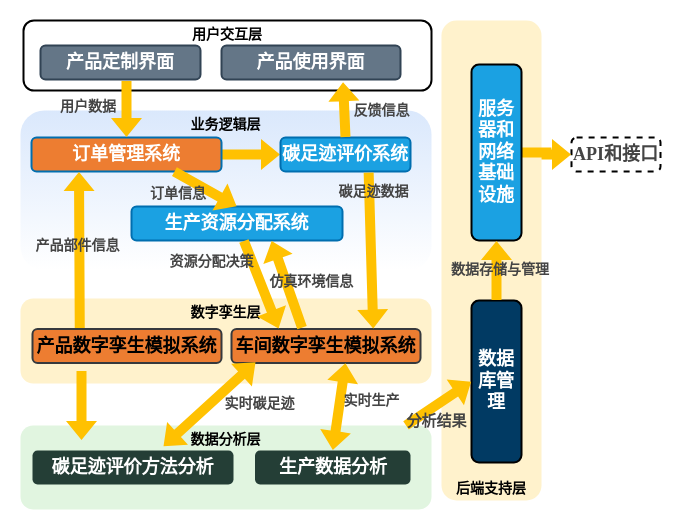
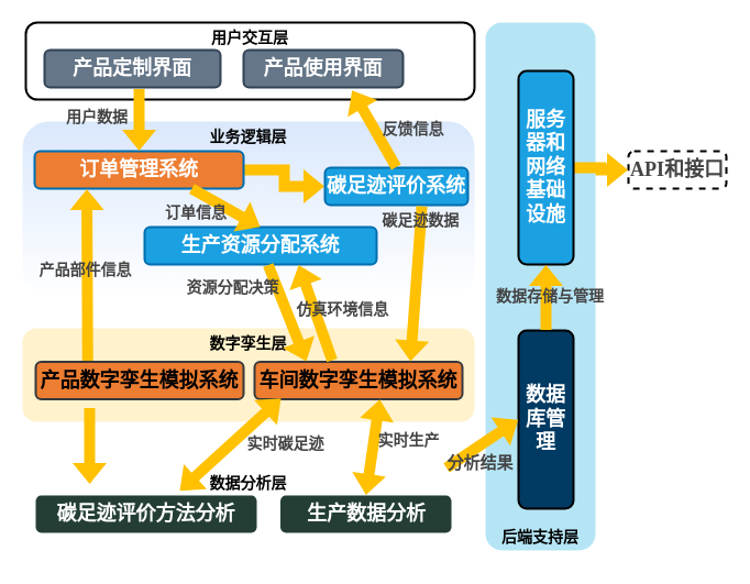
  <mxCell id="0" />
  <mxCell id="1" parent="0" />
  <mxCell id="2" value="API和接口" style="whiteSpace=wrap;strokeWidth=2;fontSize=18;fontFamily=Times New Roman;fontColor=#444444;rounded=1;fontStyle=1;dashed=1;" parent="1" vertex="1"><mxGeometry x="571" y="137" width="89" height="34" as="geometry" /></mxCell>
- <mxCell id="3" value="后端支持层" style="whiteSpace=wrap;strokeWidth=2;verticalAlign=bottom;fontFamily=Times New Roman;fontSize=14;rounded=1;fontStyle=1;fillColor=#fff2cc;strokeColor=none;" parent="1" vertex="1"><mxGeometry x="441" y="20" width="100" height="480" as="geometry" /></mxCell>
+ <mxCell id="3" value="后端支持层" style="whiteSpace=wrap;strokeWidth=2;verticalAlign=bottom;fontFamily=Times New Roman;fontSize=14;rounded=1;fontStyle=1;fillColor=#B5E5F5;strokeColor=none;" parent="1" vertex="1"><mxGeometry x="441" y="20" width="100" height="480" as="geometry" /></mxCell>
  <mxCell id="4" value="数据库管理" style="whiteSpace=wrap;strokeWidth=2;fontSize=18;fontFamily=Times New Roman;fontColor=#FFFFFF;rounded=1;fontStyle=1;fillColor=#013a63;" parent="1" vertex="1"><mxGeometry x="471" y="300" width="50" height="162" as="geometry" /></mxCell>
  <mxCell id="5" style="edgeStyle=orthogonalEdgeStyle;rounded=0;orthogonalLoop=1;jettySize=auto;html=1;fontFamily=Times New Roman;fontColor=#444444;fontStyle=1;shape=flexArrow;endArrow=block;fontSize=14;strokeColor=none;startArrow=none;fillColor=#ffc101;" parent="1" source="6" target="2" edge="1"><mxGeometry relative="1" as="geometry" /></mxCell>
  <mxCell id="6" value="服务器和网络基础设施" style="whiteSpace=wrap;strokeWidth=2;fontSize=18;fontFamily=Times New Roman;fontColor=#FFFFFF;rounded=1;fontStyle=1;fillColor=#1ba1e2;" parent="1" vertex="1"><mxGeometry x="471" y="64" width="50" height="176" as="geometry" /></mxCell>
- <mxCell id="7" value="数据分析层" style="whiteSpace=wrap;strokeWidth=2;verticalAlign=top;fontFamily=Times New Roman;fontSize=14;rounded=1;shadow=0;glass=0;fillColor=#E1F5E0;strokeColor=none;fontStyle=1" parent="1" vertex="1"><mxGeometry x="20" y="424.95" width="411" height="84" as="geometry" /></mxCell>
+ <mxCell id="7" value="数据分析层" style="whiteSpace=wrap;strokeWidth=2;verticalAlign=top;fontFamily=Times New Roman;fontSize=14;rounded=1;shadow=0;glass=0;fillColor=#ffffff;strokeColor=none;fontStyle=1;" parent="1" vertex="1"><mxGeometry x="20" y="424.95" width="411" height="84" as="geometry" /></mxCell>
  <mxCell id="8" value="生产数据分析" style="whiteSpace=wrap;strokeWidth=2;fontSize=18;fontFamily=Times New Roman;fontColor=#FFFFFF;rounded=1;fillColor=#243e36;strokeColor=none;fontStyle=1" parent="1" vertex="1"><mxGeometry x="254.5" y="449.95" width="155.5" height="34" as="geometry" /></mxCell>
  <mxCell id="9" value="碳足迹评价方法分析" style="whiteSpace=wrap;strokeWidth=2;fontSize=18;fontFamily=Times New Roman;fontColor=#FFFFFF;rounded=1;fillColor=#243e36;strokeColor=none;fontStyle=1" parent="1" vertex="1"><mxGeometry x="32" y="449.95" width="201" height="34" as="geometry" /></mxCell>
  <mxCell id="10" value="数字孪生层" style="whiteSpace=wrap;strokeWidth=2;verticalAlign=top;fontFamily=Times New Roman;fontSize=14;rounded=1;fillColor=#fff2cc;strokeColor=none;fontStyle=1" parent="1" vertex="1"><mxGeometry x="20" y="298" width="411" height="85" as="geometry" /></mxCell>
  <mxCell id="11" value="车间数字孪生模拟系统" style="whiteSpace=wrap;strokeWidth=2;fontSize=18;fontFamily=Times New Roman;rounded=1;fillColor=#ed7d31;strokeColor=#36393d;fontStyle=1" parent="1" vertex="1"><mxGeometry x="231" y="328.5" width="189" height="34" as="geometry" /></mxCell>
  <mxCell id="12" value="业务逻辑层" style="whiteSpace=wrap;strokeWidth=2;verticalAlign=top;fontFamily=Times New Roman;fontSize=14;rounded=1;fillColor=#dae8fc;strokeColor=none;fontStyle=1;gradientColor=#FFFFFF;" parent="1" vertex="1"><mxGeometry x="20" y="110" width="411" height="160" as="geometry" /></mxCell>
  <mxCell id="13" style="edgeStyle=orthogonalEdgeStyle;rounded=0;orthogonalLoop=1;jettySize=auto;html=1;entryX=0;entryY=0.5;entryDx=0;entryDy=0;labelBackgroundColor=default;endArrow=block;fontSize=14;fontFamily=Times New Roman;strokeColor=none;fontColor=#444444;startArrow=none;fontStyle=1;fillColor=#ffc101;shape=flexArrow;" edge="1" parent="1" source="14" target="16"><mxGeometry relative="1" as="geometry" /></mxCell>
  <mxCell id="14" value="订单管理系统" style="whiteSpace=wrap;strokeWidth=2;fontSize=18;fontFamily=Times New Roman;rounded=1;fillColor=#ed7d31;strokeColor=#006EAF;fontStyle=1;fontColor=#ffffff;" parent="1" vertex="1"><mxGeometry x="31" y="137" width="190" height="34" as="geometry" /></mxCell>
  <mxCell id="15" value="生产资源分配系统" style="whiteSpace=wrap;strokeWidth=2;fontSize=18;fontFamily=Times New Roman;rounded=1;fillColor=#1ba1e2;strokeColor=#006EAF;fontStyle=1;fontColor=#ffffff;" parent="1" vertex="1"><mxGeometry x="131" y="206" width="211" height="34" as="geometry" /></mxCell>
- <mxCell id="16" value="碳足迹评价系统" style="whiteSpace=wrap;strokeWidth=2;fontSize=18;fontFamily=Times New Roman;rounded=1;fillColor=#1ba1e2;strokeColor=#006EAF;fontStyle=1;fontColor=#ffffff;" parent="1" vertex="1"><mxGeometry x="280" y="137" width="130" height="34" as="geometry" /></mxCell>
+ <mxCell id="16" value="碳足迹评价系统" style="whiteSpace=wrap;strokeWidth=2;fontSize=18;fontFamily=Times New Roman;rounded=1;fillColor=#1ba1e2;strokeColor=#006EAF;fontStyle=1;fontColor=#ffffff;" parent="1" vertex="1"><mxGeometry x="295" y="152" width="130" height="34" as="geometry" /></mxCell>
  <mxCell id="17" value="用户交互层" style="whiteSpace=wrap;strokeWidth=2;verticalAlign=top;fontFamily=Times New Roman;fontSize=14;rounded=1;fontStyle=1;" parent="1" vertex="1"><mxGeometry x="23" y="20" width="408" height="70" as="geometry" /></mxCell>
  <mxCell id="18" value="产品定制界面" style="whiteSpace=wrap;strokeWidth=2;fontFamily=Times New Roman;fontSize=18;fontColor=#ffffff;rounded=1;fillColor=#647687;strokeColor=#314354;fontStyle=1" parent="1" vertex="1"><mxGeometry x="40" y="45" width="160" height="34" as="geometry" /></mxCell>
  <mxCell id="19" value="用户数据" style="curved=1;startArrow=none;endArrow=block;entryX=0.5;entryY=0.006;rounded=0;fontFamily=Times New Roman;fontSize=14;fontColor=#444444;fontStyle=1;shape=flexArrow;fillColor=#ffc101;strokeColor=none;labelBackgroundColor=none;" parent="1" target="14" edge="1"><mxGeometry x="-0.123" y="-38" relative="1" as="geometry"><Array as="points" /><mxPoint x="126" y="80" as="sourcePoint" /><mxPoint as="offset" /></mxGeometry></mxCell>
  <mxCell id="20" value="订单信息" style="curved=1;startArrow=none;endArrow=block;exitX=0.75;exitY=1;entryX=0.5;entryY=0.011;rounded=0;fontSize=14;fontFamily=Times New Roman;fontColor=#444444;labelBackgroundColor=none;fontStyle=1;shape=flexArrow;strokeColor=none;fillColor=#ffc101;exitDx=0;exitDy=0;" parent="1" source="14" target="15" edge="1"><mxGeometry x="-0.619" y="-16" relative="1" as="geometry"><Array as="points" /><mxPoint as="offset" /></mxGeometry></mxCell>
  <mxCell id="21" value="资源分配决策" style="startArrow=none;endArrow=block;entryX=0.25;entryY=0;rounded=0;fontSize=14;fontFamily=Times New Roman;entryDx=0;entryDy=0;fontColor=#444444;fontStyle=1;shape=flexArrow;strokeColor=none;fillColor=#ffc101;labelBackgroundColor=none;" parent="1" source="15" target="11" edge="1"><mxGeometry x="-0.858" y="-37" relative="1" as="geometry"><Array as="points" /><mxPoint x="123" y="250" as="sourcePoint" /><mxPoint as="offset" /></mxGeometry></mxCell>
  <mxCell id="22" value="数据存储与管理" style="curved=1;startArrow=none;endArrow=block;rounded=0;fontSize=14;fontFamily=Times New Roman;fontColor=#444444;fontStyle=1;shape=flexArrow;labelBackgroundColor=none;strokeColor=none;fillColor=#ffc101;exitX=0.5;exitY=0;exitDx=0;exitDy=0;" parent="1" source="4" target="6" edge="1"><mxGeometry x="0.076" y="-4" relative="1" as="geometry"><Array as="points" /><mxPoint as="offset" /><mxPoint x="486" y="300" as="sourcePoint" /><mxPoint x="486" y="260" as="targetPoint" /></mxGeometry></mxCell>
  <mxCell id="23" value="" style="endArrow=block;html=1;exitX=0.678;exitY=1.018;exitDx=0;exitDy=0;entryX=0.75;entryY=0;entryDx=0;entryDy=0;fontColor=#444444;rounded=0;fontStyle=1;shape=flexArrow;fontSize=14;fontFamily=Times New Roman;strokeColor=none;startArrow=none;fillColor=#ffc101;exitPerimeter=0;" parent="1" source="16" target="11" edge="1"><mxGeometry width="50" height="50" relative="1" as="geometry"><mxPoint x="101" y="390" as="sourcePoint" /><mxPoint x="151" y="340" as="targetPoint" /><Array as="points" /></mxGeometry></mxCell>
  <mxCell id="24" value="碳足迹数据" style="edgeLabel;align=center;verticalAlign=middle;resizable=0;points=[];endArrow=block;fontSize=14;fontFamily=Times New Roman;rounded=0;strokeColor=none;startArrow=none;fontColor=#444444;fontStyle=1;labelBackgroundColor=none;fillColor=#ffc101;" parent="23" vertex="1" connectable="0"><mxGeometry x="-0.177" y="-6" relative="1" as="geometry"><mxPoint x="9" y="-47" as="offset" /></mxGeometry></mxCell>
  <mxCell id="25" value="" style="endArrow=block;html=1;rounded=0;exitX=0.5;exitY=0;exitDx=0;exitDy=0;fontColor=#444444;fontStyle=1;shape=flexArrow;fontSize=14;fontFamily=Times New Roman;strokeColor=none;startArrow=none;fillColor=#ffc101;entryX=0.679;entryY=1.065;entryDx=0;entryDy=0;entryPerimeter=0;" parent="1" source="16" edge="1" target="33"><mxGeometry width="50" height="50" relative="1" as="geometry"><mxPoint x="191" y="160" as="sourcePoint" /><mxPoint x="306" y="80" as="targetPoint" /></mxGeometry></mxCell>
  <mxCell id="26" value="反馈信息" style="edgeLabel;html=1;align=center;verticalAlign=middle;resizable=0;points=[];endArrow=block;fontSize=14;fontFamily=Times New Roman;rounded=0;strokeColor=none;startArrow=none;fontColor=#444444;fontStyle=1;fillColor=#ffc101;labelBackgroundColor=none;" parent="25" vertex="1" connectable="0"><mxGeometry x="0.136" relative="1" as="geometry"><mxPoint x="37" y="5" as="offset" /></mxGeometry></mxCell>
  <mxCell id="27" value="" style="shape=flexArrow;endArrow=classic;startArrow=classic;html=1;rounded=0;entryX=0.65;entryY=-0.116;entryDx=0;entryDy=0;exitX=0.129;exitY=0.97;exitDx=0;exitDy=0;fontStyle=1;strokeColor=none;fillColor=#FFC101;exitPerimeter=0;entryPerimeter=0;" parent="1" source="11" target="9" edge="1"><mxGeometry width="100" height="100" relative="1" as="geometry"><mxPoint x="301" y="390" as="sourcePoint" /><mxPoint x="221" y="440" as="targetPoint" /></mxGeometry></mxCell>
  <mxCell id="28" value="&lt;font style=&quot;font-size: 14px;&quot;&gt;实时碳足迹&lt;/font&gt;" style="edgeLabel;html=1;align=center;verticalAlign=middle;resizable=0;points=[];fontFamily=Times New Roman;fontStyle=1;fontColor=#444444;labelBackgroundColor=none;" parent="27" vertex="1" connectable="0"><mxGeometry x="0.282" y="-2" relative="1" as="geometry"><mxPoint x="64" y="-10" as="offset" /></mxGeometry></mxCell>
  <mxCell id="29" value="" style="shape=flexArrow;endArrow=classic;startArrow=classic;html=1;rounded=0;entryX=0.5;entryY=0;entryDx=0;entryDy=0;exitX=0.603;exitY=0.994;exitDx=0;exitDy=0;fontStyle=1;fillColor=#FFC101;strokeColor=none;exitPerimeter=0;" parent="1" source="11" target="8" edge="1"><mxGeometry width="100" height="100" relative="1" as="geometry"><mxPoint x="221" y="390" as="sourcePoint" /><mxPoint x="321" y="563" as="targetPoint" /></mxGeometry></mxCell>
  <mxCell id="30" value="&lt;font style=&quot;font-size: 14px;&quot;&gt;实时生产&lt;/font&gt;" style="edgeLabel;html=1;align=center;verticalAlign=middle;resizable=0;points=[];fontFamily=Times New Roman;fontStyle=1;fontColor=#444444;labelBackgroundColor=none;" parent="29" vertex="1" connectable="0"><mxGeometry x="0.282" y="-2" relative="1" as="geometry"><mxPoint x="36" y="-18" as="offset" /></mxGeometry></mxCell>
  <mxCell id="31" value="" style="endArrow=block;html=1;entryX=0;entryY=0.5;entryDx=0;entryDy=0;fontColor=#444444;rounded=0;fontStyle=1;shape=flexArrow;fontSize=14;fontFamily=Times New Roman;strokeColor=none;startArrow=none;fillColor=#ffc101;exitX=0.937;exitY=0.003;exitDx=0;exitDy=0;exitPerimeter=0;" parent="1" target="4" edge="1" source="7"><mxGeometry width="50" height="50" relative="1" as="geometry"><mxPoint x="411" y="460" as="sourcePoint" /><mxPoint x="415" y="528.95" as="targetPoint" /><Array as="points" /></mxGeometry></mxCell>
  <mxCell id="32" value="分析结果" style="edgeLabel;html=1;align=center;verticalAlign=middle;resizable=0;points=[];fontFamily=Times New Roman;fontStyle=1;fontSize=15;labelBackgroundColor=none;fontColor=#444444;" parent="31" vertex="1" connectable="0"><mxGeometry x="-0.034" relative="1" as="geometry"><mxPoint x="-1" y="15" as="offset" /></mxGeometry></mxCell>
- <mxCell id="33" value="产品使用界面" style="whiteSpace=wrap;strokeWidth=2;fontFamily=Times New Roman;fontSize=18;fontColor=#ffffff;rounded=1;fillColor=#647687;strokeColor=#314354;fontStyle=1" parent="1" vertex="1"><mxGeometry x="221" y="45" width="179" height="34" as="geometry" /></mxCell>
+ <mxCell id="33" value="产品使用界面" style="whiteSpace=wrap;strokeWidth=2;fontFamily=Times New Roman;fontSize=18;fontColor=#ffffff;rounded=1;fillColor=#647687;strokeColor=#314354;fontStyle=1" parent="1" vertex="1"><mxGeometry x="221" y="45" width="145" height="34" as="geometry" /></mxCell>
  <mxCell id="34" value="仿真环境信息" style="startArrow=none;endArrow=block;rounded=0;fontSize=14;fontFamily=Times New Roman;fontColor=#444444;fontStyle=1;shape=flexArrow;strokeColor=none;fillColor=#ffc101;exitX=0.374;exitY=-0.029;exitDx=0;exitDy=0;exitPerimeter=0;labelBackgroundColor=none;" parent="1" source="11" edge="1"><mxGeometry x="-0.1" y="-25" relative="1" as="geometry"><Array as="points" /><mxPoint x="133" y="260" as="sourcePoint" /><mxPoint as="offset" /><mxPoint x="271" y="240" as="targetPoint" /></mxGeometry></mxCell>
  <mxCell id="35" style="rounded=0;orthogonalLoop=1;jettySize=auto;html=1;entryX=0.25;entryY=1;entryDx=0;entryDy=0;exitX=0.25;exitY=0;exitDx=0;exitDy=0;shape=flexArrow;strokeColor=none;fillColor=#ffc101;" parent="1" source="38" target="14" edge="1"><mxGeometry relative="1" as="geometry" /></mxCell>
  <mxCell id="36" value="产品部件信息" style="edgeLabel;html=1;align=center;verticalAlign=middle;resizable=0;points=[];labelBackgroundColor=none;endArrow=block;fontSize=14;fontFamily=Times New Roman;rounded=0;fontColor=#444444;startArrow=none;fontStyle=1;fillColor=#ffc101;" vertex="1" connectable="0" parent="35"><mxGeometry x="0.058" y="2" relative="1" as="geometry"><mxPoint as="offset" /></mxGeometry></mxCell>
  <mxCell id="37" style="rounded=0;orthogonalLoop=1;jettySize=auto;html=1;labelBackgroundColor=none;shape=flexArrow;fillColor=#ffc101;strokeColor=none;" edge="1" parent="1"><mxGeometry relative="1" as="geometry"><mxPoint x="81" y="370" as="sourcePoint" /><mxPoint x="81" y="440" as="targetPoint" /></mxGeometry></mxCell>
  <mxCell id="38" value="产品数字孪生模拟系统" style="whiteSpace=wrap;strokeWidth=2;fontSize=18;fontFamily=Times New Roman;rounded=1;fillColor=#ed7d31;strokeColor=#36393d;fontStyle=1" parent="1" vertex="1"><mxGeometry x="32" y="328.5" width="189" height="34" as="geometry" /></mxCell>
